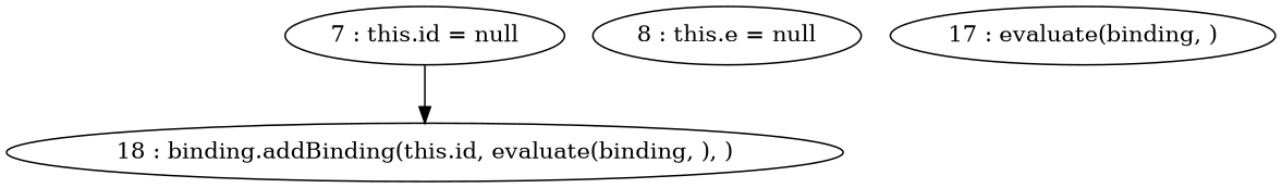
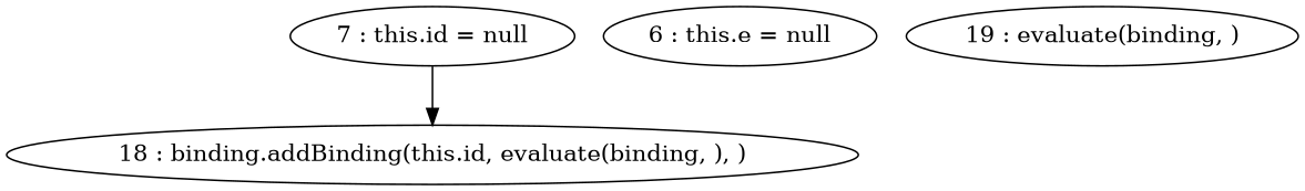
  digraph {
    "7 : this.id = null"
    "18 : binding.addBinding(this.id, evaluate(binding, ), )"
-   "8 : this.e = null"
-   "19 : evaluate(binding, )" [label="17 : evaluate(binding, )"]
+   "8 : this.e = null" [label="6 : this.e = null"]
+   "19 : evaluate(binding, )"
    "7 : this.id = null" -> "18 : binding.addBinding(this.id, evaluate(binding, ), )"
  }
